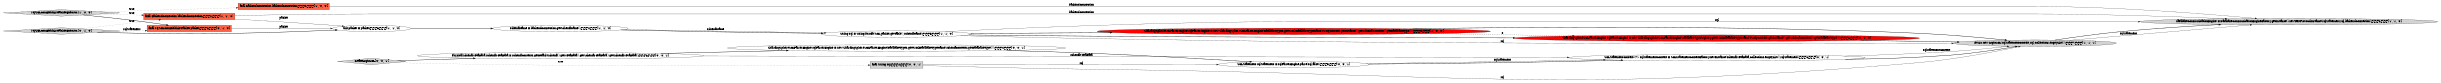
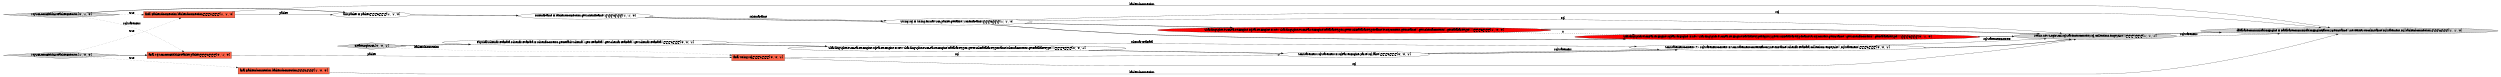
  digraph {
    rankdir=LR
    node [fillcolor=white shape=ellipse style=filled]
    edge [style=bold]
    n1 [fillcolor=red label="ShardingSphereSQLParserEngine sqlParserEngine = new ShardingSphereSQLParserEngine(DatabaseTypes.getTrunkDatabaseTypeName(ProxyContext.getInstance().getSchemaContexts().getDatabaseType()))@@@6@@@['1', '0', '0']"]
    n2 [fillcolor=red label="ShardingSphereSQLParserEngine sqlParserEngine = new ShardingSphereSQLParserEngine(DatabaseTypeRegistry.getTrunkDatabaseTypeName(ProxyContext.getInstance().getSchemaContexts().getDatabaseType()))@@@6@@@['0', '1', '0']"]
    n3 [fillcolor=lightgray label="return new LogicSQL(sqlStatementContext,sql,Collections.emptyList())@@@7@@@['1', '1', '1']"]
    n4 [fillcolor=lightgray label="databaseCommunicationEngine = DatabaseCommunicationEngineFactory.getInstance().newTextProtocolInstance(sqlStatement,sql,backendConnection)@@@8@@@['1', '1', '0']"]
    n5 [fillcolor=tomato label="final BackendConnection backendConnection@@@2@@@['1', '1', '0']" shape=box]
    n6 [label="this.packet = packet@@@3@@@['1', '1', '0']"]
    n7 [label="schemaName = backendConnection.getSchemaName()@@@4@@@['1', '1', '0']"]
    n8 [label="String sql = String.format(SQL,packet.getTable(),schemaName)@@@5@@@['1', '1', '0']"]
    n9 [label="SQLStatement sqlStatement = sqlParserEngine.parse(sql,false)@@@5@@@['0', '0', '1']"]
    n10 [label="SQLStatementContext<?> sqlStatementContext = SQLStatementContextFactory.newInstance(schemaMetaData,Collections.emptyList(),sqlStatement)@@@6@@@['0', '0', '1']"]
    n11 [fillcolor=lightgray label="createLogicSQL['0', '0', '1']" shape=diamond]
-   n12 [fillcolor=lightgray label="final String sql@@@2@@@['0', '0', '1']" shape=box]
+   n12 [fillcolor=tomato label="final String sql@@@2@@@['0', '0', '1']" shape=box]
    n13 [label="PhysicalSchemaMetaData schemaMetaData = schemaContexts.getDefaultSchema().getMetaData().getSchemaMetaData().getSchemaMetaData()@@@3@@@['0', '0', '1']"]
    n14 [label="ShardingSphereSQLParserEngine sqlParserEngine = new ShardingSphereSQLParserEngine(DatabaseTypes.getTrunkDatabaseTypeName(schemaContexts.getDatabaseType()))@@@4@@@['0', '0', '1']"]
    n15 [fillcolor=lightgray label="MySQLComFieldListPacketExecutor['1', '0', '0']" shape=diamond]
    n16 [fillcolor=tomato label="final BackendConnection backendConnection@@@2@@@['1', '0', '0']" shape=box]
    n17 [fillcolor=tomato label="final MySQLComFieldListPacket packet@@@2@@@['0', '1', '0']" shape=box]
    n18 [fillcolor=lightgray label="MySQLComFieldListPacketExecutor['0', '1', '0']" shape=diamond]
    n1 -> n2 [label=0 style=dashed]
    n1 -> n3
    n2 -> n3
    n3 -> n4 [label=sqlStatement style=solid]
    n3 -> n4
    n5 -> n4 [label=backendConnection style=solid]
    n5 -> n6 [label=packet style=solid]
    n6 -> n7
    n7 -> n8 [label=schemaName style=solid]
    n7 -> n8
    n8 -> n1
    n8 -> n2
    n8 -> n3 [label=sql style=solid]
    n8 -> n4 [label=sql style=solid]
    n9 -> n10 [label=sqlStatement style=solid]
    n9 -> n10
    n10 -> n3
    n10 -> n3 [label=sqlStatementContext style=solid]
-   n11 -> n12 [label=true style=dotted]
+   n11 -> n12 [label=backendConnection style=dotted]
    n11 -> n13
    n12 -> n3 [label=sql style=solid]
    n12 -> n9 [label=sql style=solid]
    n13 -> n10 [label=schemaMetaData style=solid]
    n13 -> n14
    n14 -> n9
    n15 -> n5 [label=true style=dotted]
    n15 -> n16 [label=true style=dotted]
    n15 -> n17
    n16 -> n4 [label=backendConnection style=solid]
-   n17 -> n6 [label=packet style=solid]
+   n17 -> n12 [label=packet style=solid]
    n18 -> n5 [label=true style=dotted]
    n18 -> n6
    n18 -> n17 [label=sqlStatement style=dotted]
  }
